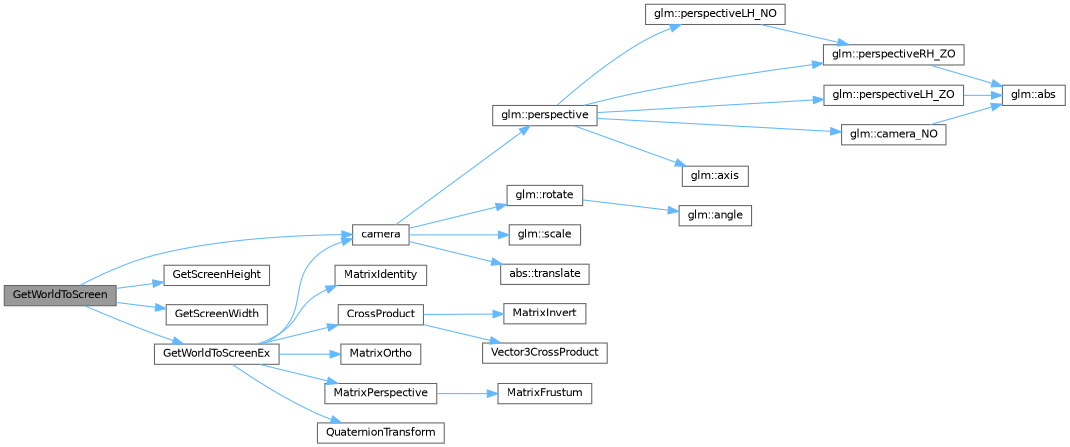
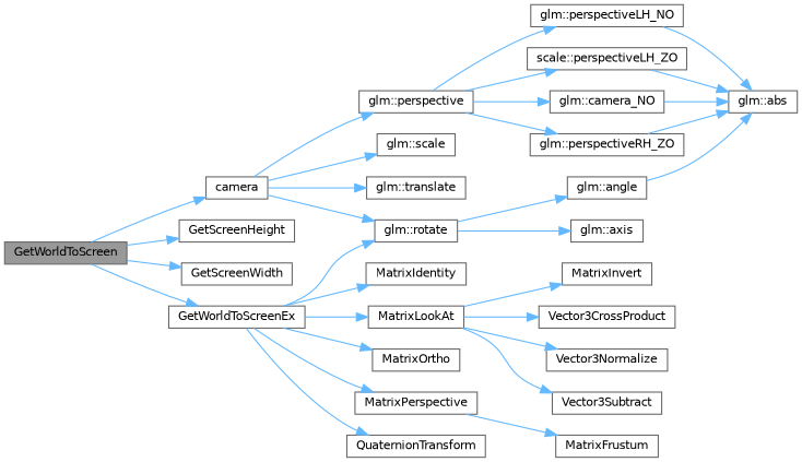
  digraph {
    rankdir=LR
    node [color=grey40 fillcolor=white fontname=Helvetica fontsize=10 shape=box style=filled]
    edge [color=steelblue1 fontname=Helvetica fontsize=10 labelfontname=Helvetica labelfontsize=10 style=solid]
    n1 [color=gray40 fillcolor=grey60 fontcolor=black height=0.2 label=GetWorldToScreen width=0.4]
    n2 [height=0.2 label=camera width=0.4]
    n3 [height=0.2 label=GetScreenHeight width=0.4]
    n4 [height=0.2 label=GetScreenWidth width=0.4]
    n5 [height=0.2 label=GetWorldToScreenEx width=0.4]
    n6 [height=0.2 label="glm::perspective" width=0.4]
    n7 [height=0.2 label="glm::rotate" width=0.4]
    n8 [height=0.2 label="glm::scale" width=0.4]
-   n9 [height=0.2 label="abs::translate" width=0.4]
+   n9 [height=0.2 label="glm::translate" width=0.4]
    n10 [height=0.2 label=MatrixIdentity width=0.4]
-   n11 [height=0.2 label=CrossProduct width=0.4]
+   n11 [height=0.2 label=MatrixLookAt width=0.4]
    n12 [height=0.2 label=MatrixOrtho width=0.4]
    n13 [height=0.2 label=MatrixPerspective width=0.4]
    n14 [height=0.2 label=QuaternionTransform width=0.4]
    n15 [height=0.2 label="glm::perspectiveLH_NO" width=0.4]
-   n16 [height=0.2 label="glm::perspectiveLH_ZO" width=0.4]
+   n16 [height=0.2 label="scale::perspectiveLH_ZO" width=0.4]
    n17 [height=0.2 label="glm::camera_NO" width=0.4]
    n18 [height=0.2 label="glm::perspectiveRH_ZO" width=0.4]
    n19 [height=0.2 label="glm::angle" width=0.4]
    n20 [height=0.2 label="glm::axis" width=0.4]
    n21 [height=0.2 label="glm::abs" width=0.4]
    n22 [height=0.2 label=MatrixInvert width=0.4]
    n23 [height=0.2 label=Vector3CrossProduct width=0.4]
+   n24 [height=0.2 label=Vector3Normalize width=0.4]
+   n25 [height=0.2 label=Vector3Subtract width=0.4]
    n26 [height=0.2 label=MatrixFrustum width=0.4]
    n1 -> n2
    n1 -> n3
    n1 -> n4
    n1 -> n5
    n2 -> n6
    n2 -> n7
    n2 -> n8
    n2 -> n9
-   n5 -> n2
+   n5 -> n7
    n5 -> n10
    n5 -> n11
    n5 -> n12
    n5 -> n13
    n5 -> n14
    n6 -> n15
    n6 -> n16
    n6 -> n17
    n6 -> n18
    n7 -> n19
-   n6 -> n20
+   n7 -> n20
    n11 -> n22
    n11 -> n23
+   n11 -> n24
+   n11 -> n25
    n13 -> n26
-   n15 -> n18
+   n15 -> n21
    n16 -> n21
    n17 -> n21
    n18 -> n21
+   n19 -> n21
  }
